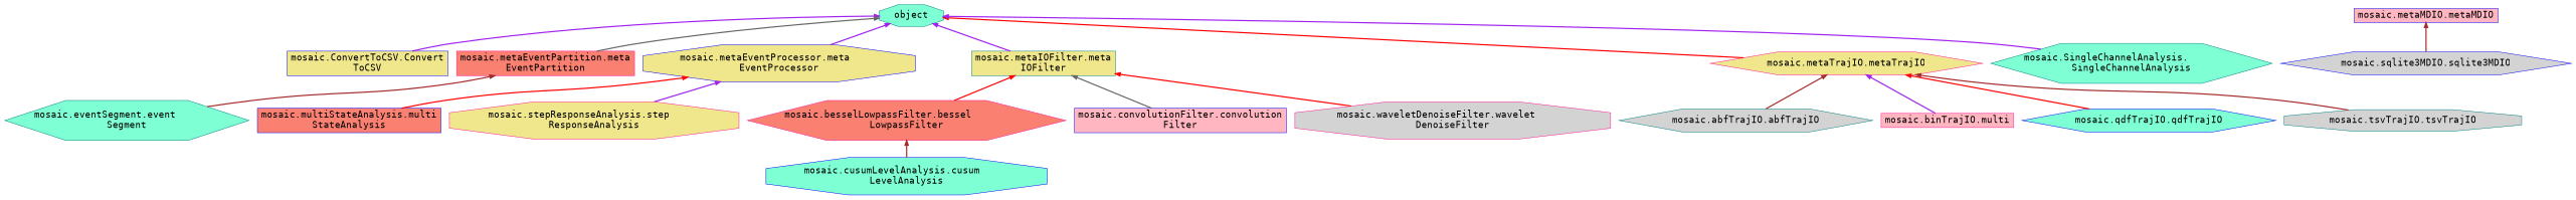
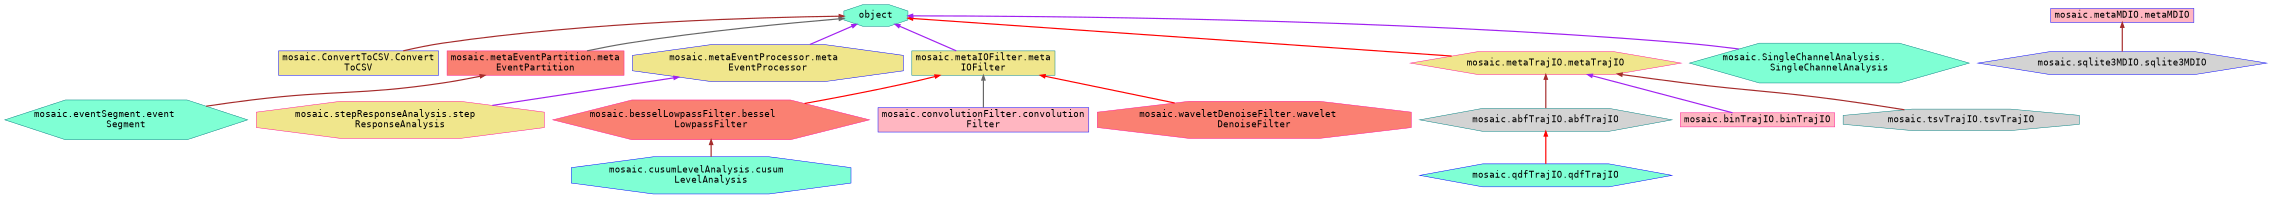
  digraph {
    fontname="DejaVu Sans Mono"
    rankdir=TB
    node [color=blue fillcolor=aquamarine fontname="DejaVu Sans Mono" fontsize=20 shape=box style=filled]
    edge [color=brown dir=back fontname="DejaVu Sans Mono" fontsize=20 labelfontname=Helvetica labelfontsize=20 penwidth=2.5 style=solid]
    n1 [color=teal height=0.2 label=object shape=octagon width=0.4]
    n2 [fillcolor=khaki height=0.2 label="mosaic.ConvertToCSV.Convert\lToCSV" width=0.4]
    n3 [color=deeppink fillcolor=salmon height=0.2 label="mosaic.metaEventPartition.meta\lEventPartition" width=0.4]
    n4 [fillcolor=khaki height=0.2 label="mosaic.metaEventProcessor.meta\lEventProcessor" shape=octagon width=0.4]
    n5 [color=teal fillcolor=khaki height=0.2 label="mosaic.metaIOFilter.meta\lIOFilter" width=0.4]
    n6 [color=deeppink fillcolor=khaki height=0.2 label="mosaic.metaTrajIO.metaTrajIO" shape=hexagon width=0.4]
    n7 [color=teal height=0.2 label="mosaic.SingleChannelAnalysis.\lSingleChannelAnalysis" shape=hexagon width=0.4]
    n8 [color=teal height=0.2 label="mosaic.eventSegment.event\lSegment" shape=hexagon width=0.4]
-   n9 [fillcolor=salmon height=0.2 label="mosaic.multiStateAnalysis.multi\lStateAnalysis" width=0.4]
    n10 [color=deeppink fillcolor=khaki height=0.2 label="mosaic.stepResponseAnalysis.step\lResponseAnalysis" shape=octagon width=0.4]
    n11 [color=deeppink fillcolor=salmon height=0.2 label="mosaic.besselLowpassFilter.bessel\lLowpassFilter" shape=hexagon width=0.4]
    n12 [fillcolor=lightpink height=0.2 label="mosaic.convolutionFilter.convolution\lFilter" width=0.4]
-   n13 [color=deeppink fillcolor=lightgrey height=0.2 label="mosaic.waveletDenoiseFilter.wavelet\lDenoiseFilter" shape=octagon width=0.4]
+   n13 [color=deeppink fillcolor=salmon height=0.2 label="mosaic.waveletDenoiseFilter.wavelet\lDenoiseFilter" shape=octagon width=0.4]
    n14 [fillcolor=lightpink height=0.2 label="mosaic.metaMDIO.metaMDIO" width=0.4]
    n15 [fillcolor=lightgrey height=0.2 label="mosaic.sqlite3MDIO.sqlite3MDIO" shape=hexagon width=0.4]
    n16 [color=teal fillcolor=lightgrey height=0.2 label="mosaic.abfTrajIO.abfTrajIO" shape=hexagon width=0.4]
-   n17 [color=deeppink fillcolor=lightpink height=0.2 label="mosaic.binTrajIO.multi" width=0.4]
+   n17 [color=deeppink fillcolor=lightpink height=0.2 label="mosaic.binTrajIO.binTrajIO" width=0.4]
    n18 [height=0.2 label="mosaic.qdfTrajIO.qdfTrajIO" shape=hexagon width=0.4]
    n19 [color=teal fillcolor=lightgrey height=0.2 label="mosaic.tsvTrajIO.tsvTrajIO" shape=octagon width=0.4]
    n20 [height=0.2 label="mosaic.cusumLevelAnalysis.cusum\lLevelAnalysis" shape=octagon width=0.4]
-   n1 -> n2 [color=purple width=1.0]
+   n1 -> n2 [width=1.0]
    n1 -> n3 [color=gray40 width=1.0]
    n1 -> n4 [color=purple width=1.0]
    n1 -> n5 [color=purple width=1.0]
    n1 -> n6 [color=red width=1.0]
    n1 -> n7 [color=purple width=1.0]
    n3 -> n8 [width=1.0]
-   n4 -> n9 [color=red width=1.0]
    n4 -> n10 [color=purple width=1.0]
    n5 -> n11 [color=red width=1.0]
    n5 -> n12 [color=gray40 width=1.0]
    n5 -> n13 [color=red width=1.0]
    n6 -> n16 [width=1.0]
    n6 -> n17 [color=purple width=1.0]
-   n6 -> n18 [color=red width=1.0]
+   n16 -> n18 [color=red width=1.0]
    n6 -> n19 [width=1.0]
    n11 -> n20 [width=1.0]
    n14 -> n15 [width=1.0]
  }
